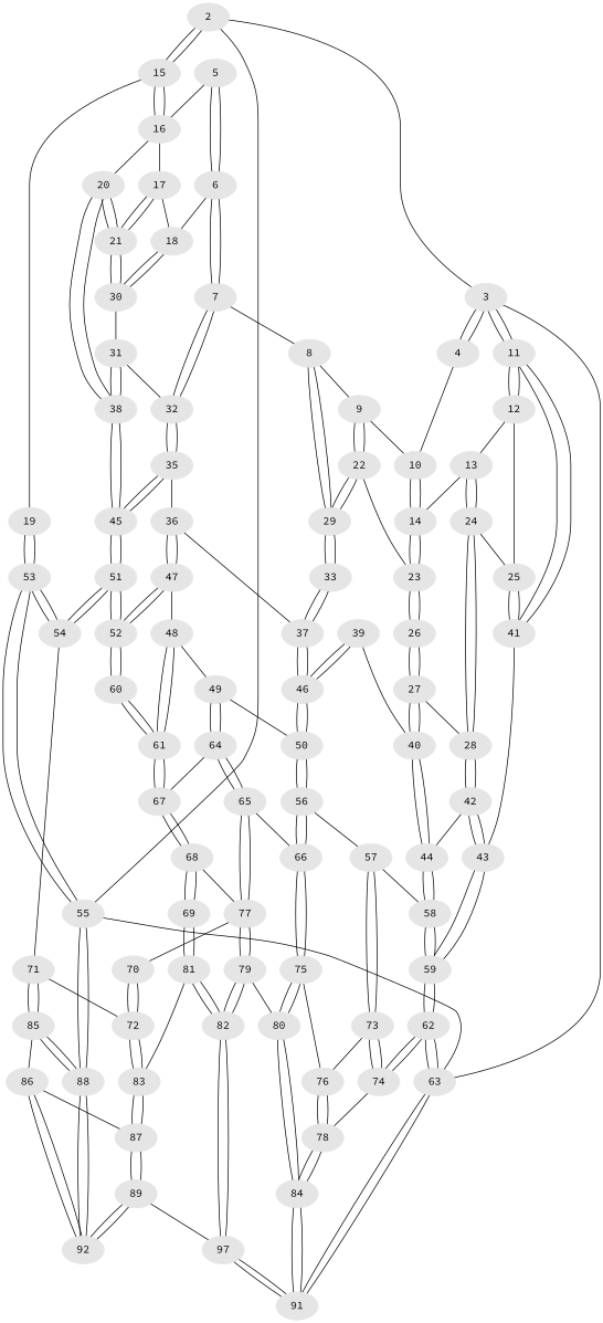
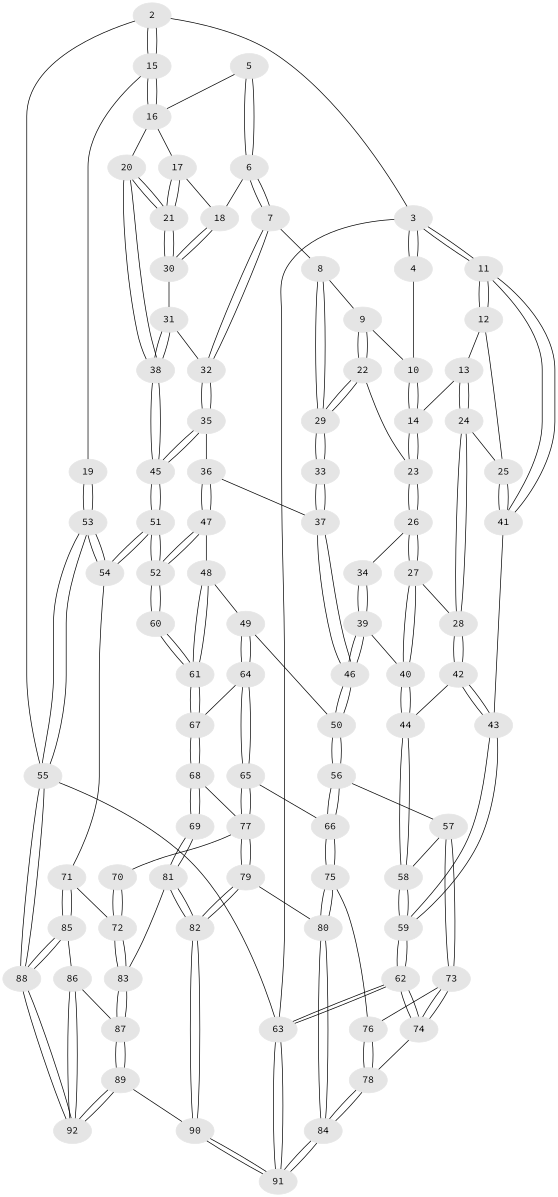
  graph {
    fontname="Source Code Pro"
    node [color=gray90 fontname="Source Code Pro" style=filled]
    edge [fontname="Source Code Pro"]
    2
    3
    15
    55
    5
    6
    16
    4
    11
    63
    19
    88
    10
    12
    41
    91
    14
    7
    18
    17
    20
    8
    32
    30
    9
    29
    35
    22
    33
    23
    13
    25
    43
    24
    28
    26
    53
    21
    31
    38
    54
    45
    27
+   34
    42
    40
    39
    44
    37
    36
    46
    47
    51
    48
    52
    50
    58
    59
    62
    56
    49
    61
    60
    64
    67
    65
    57
    66
    71
    72
    85
    92
    73
    75
    74
    76
    68
    78
    77
    70
    79
    80
    69
    81
    83
    82
    86
    87
    84
-   90 [label=97]
+   90
    89
    2 -- 3
    2 -- 15
    2 -- 15
    2 -- 55
    3 -- 4
    3 -- 4
    3 -- 11
    3 -- 11
    3 -- 63
    15 -- 16
    15 -- 16
    15 -- 19
    55 -- 63
    55 -- 88
    55 -- 88
    5 -- 6
    5 -- 6
    5 -- 16
    6 -- 7
    6 -- 7
    6 -- 18
    16 -- 17
    16 -- 20
    4 -- 10
    11 -- 12
    11 -- 12
    11 -- 41
    11 -- 41
    63 -- 91
    63 -- 91
    19 -- 53
    19 -- 53
    88 -- 92
    88 -- 92
    10 -- 14
    10 -- 14
    12 -- 13
    12 -- 25
    41 -- 43
    14 -- 23
    14 -- 23
    7 -- 8
    7 -- 32
    7 -- 32
    18 -- 30
    18 -- 30
    17 -- 18
    17 -- 21
    17 -- 21
    20 -- 21
    20 -- 21
    20 -- 38
    20 -- 38
    8 -- 9
    8 -- 29
    8 -- 29
    32 -- 35
    32 -- 35
    30 -- 31
    9 -- 10
    9 -- 22
    9 -- 22
    29 -- 33
    29 -- 33
    35 -- 45
    35 -- 45
    35 -- 36
    22 -- 29
    22 -- 29
    22 -- 23
    33 -- 37
    33 -- 37
    23 -- 26
    23 -- 26
    13 -- 14
    13 -- 24
    13 -- 24
    25 -- 41
    25 -- 41
    43 -- 59
    43 -- 59
    24 -- 25
    24 -- 28
    24 -- 28
    28 -- 42
    28 -- 42
    26 -- 27
    26 -- 27
+   26 -- 34
    53 -- 55
    53 -- 55
    53 -- 54
    53 -- 54
    21 -- 30
    21 -- 30
    31 -- 32
    31 -- 38
    31 -- 38
    38 -- 45
    38 -- 45
    54 -- 71
    45 -- 51
    45 -- 51
    27 -- 28
    27 -- 40
    27 -- 40
+   34 -- 39
+   34 -- 39
    42 -- 43
    42 -- 43
    42 -- 44
    40 -- 44
    40 -- 44
    39 -- 40
    39 -- 46
    39 -- 46
    44 -- 58
    44 -- 58
    37 -- 46
    37 -- 46
    36 -- 37
    36 -- 47
    36 -- 47
    46 -- 50
    46 -- 50
    47 -- 48
    47 -- 52
    47 -- 52
    51 -- 54
    51 -- 54
    51 -- 52
    51 -- 52
    48 -- 49
    48 -- 61
    48 -- 61
    52 -- 60
    52 -- 60
    50 -- 56
    50 -- 56
    58 -- 59
    58 -- 59
    59 -- 62
    59 -- 62
    62 -- 63
    62 -- 63
    62 -- 74
    62 -- 74
    56 -- 57
    56 -- 66
    56 -- 66
    49 -- 50
    49 -- 64
    49 -- 64
    61 -- 67
    61 -- 67
    60 -- 61
    60 -- 61
    64 -- 67
    64 -- 65
    64 -- 65
    67 -- 68
    67 -- 68
    65 -- 66
    65 -- 77
    65 -- 77
    57 -- 58
    57 -- 73
    57 -- 73
    66 -- 75
    66 -- 75
    71 -- 72
    71 -- 85
    71 -- 85
    72 -- 83
    72 -- 83
    85 -- 88
    85 -- 88
    85 -- 86
    73 -- 74
    73 -- 74
    73 -- 76
    75 -- 76
    75 -- 80
    75 -- 80
    74 -- 78
    76 -- 78
    76 -- 78
    68 -- 77
    68 -- 69
    68 -- 69
    78 -- 84
    78 -- 84
    77 -- 70
    77 -- 79
    77 -- 79
    70 -- 72
    70 -- 72
    79 -- 80
    79 -- 82
    79 -- 82
    80 -- 84
    80 -- 84
    69 -- 81
    69 -- 81
    81 -- 83
    81 -- 82
    81 -- 82
    83 -- 87
    83 -- 87
    82 -- 90
    82 -- 90
    86 -- 92
    86 -- 92
    86 -- 87
    87 -- 89
    87 -- 89
    84 -- 91
    84 -- 91
    90 -- 91
    90 -- 91
    89 -- 92
    89 -- 92
    89 -- 90
  }
